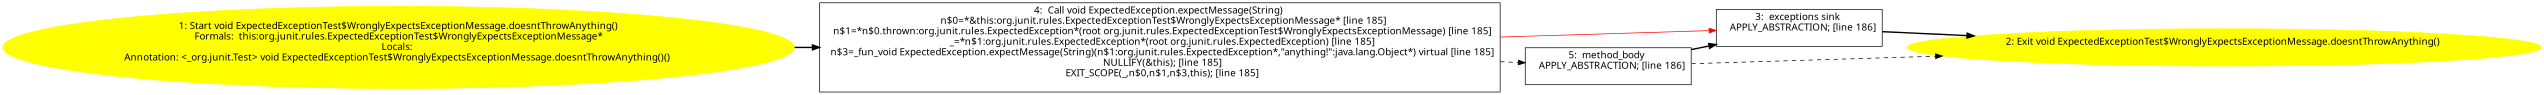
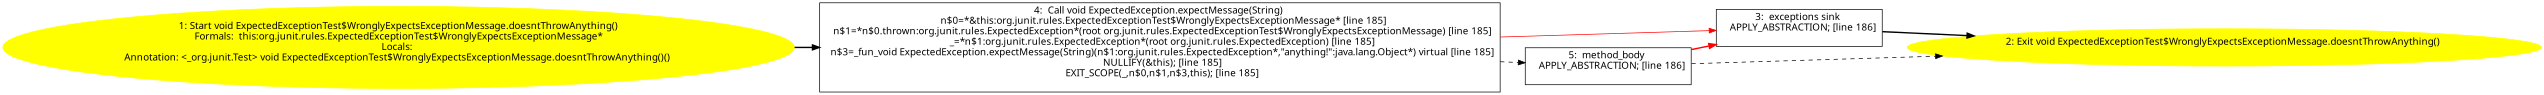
  digraph {
    rankdir=LR
    fontname="Noto Sans"
    node [fontname="Noto Sans" shape=box]
    edge [style=bold fontname="Noto Sans"]
    n1 [color=yellow label="1: Start void ExpectedExceptionTest$WronglyExpectsExceptionMessage.doesntThrowAnything()\nFormals:  this:org.junit.rules.ExpectedExceptionTest$WronglyExpectsExceptionMessage*\nLocals: \nAnnotation: <_org.junit.Test> void ExpectedExceptionTest$WronglyExpectsExceptionMessage.doesntThrowAnything()() \n  " style=filled shape=""]
    n2 [label="4:  Call void ExpectedException.expectMessage(String) \n   n$0=*&this:org.junit.rules.ExpectedExceptionTest$WronglyExpectsExceptionMessage* [line 185]\n  n$1=*n$0.thrown:org.junit.rules.ExpectedException*(root org.junit.rules.ExpectedExceptionTest$WronglyExpectsExceptionMessage) [line 185]\n  _=*n$1:org.junit.rules.ExpectedException*(root org.junit.rules.ExpectedException) [line 185]\n  n$3=_fun_void ExpectedException.expectMessage(String)(n$1:org.junit.rules.ExpectedException*,\"anything!\":java.lang.Object*) virtual [line 185]\n  NULLIFY(&this); [line 185]\n  EXIT_SCOPE(_,n$0,n$1,n$3,this); [line 185]\n "]
    n3 [label="3:  exceptions sink \n   APPLY_ABSTRACTION; [line 186]\n "]
    n4 [label="5:  method_body \n   APPLY_ABSTRACTION; [line 186]\n "]
    n5 [color=yellow label="2: Exit void ExpectedExceptionTest$WronglyExpectsExceptionMessage.doesntThrowAnything() \n  " style=filled shape=""]
    n1 -> n2
    n2 -> n3 [color=red style=solid]
    n2 -> n4 [style=dashed]
    n3 -> n5
-   n4 -> n3 [color=black]
+   n4 -> n3 [color=red]
    n4 -> n5 [style=dashed]
  }
